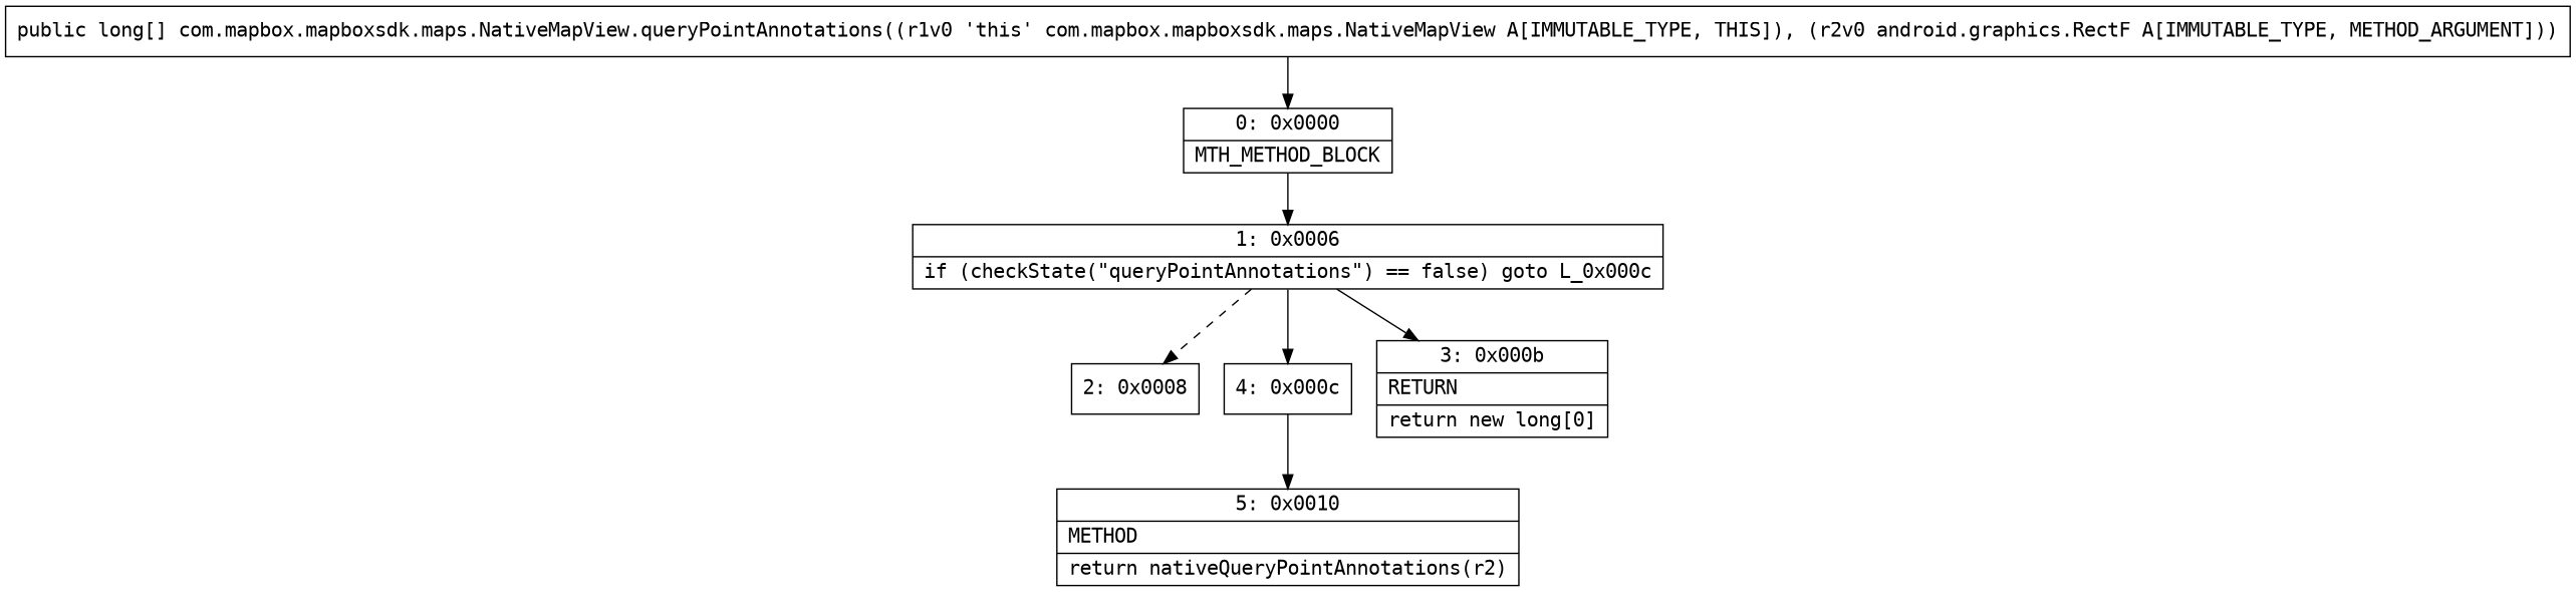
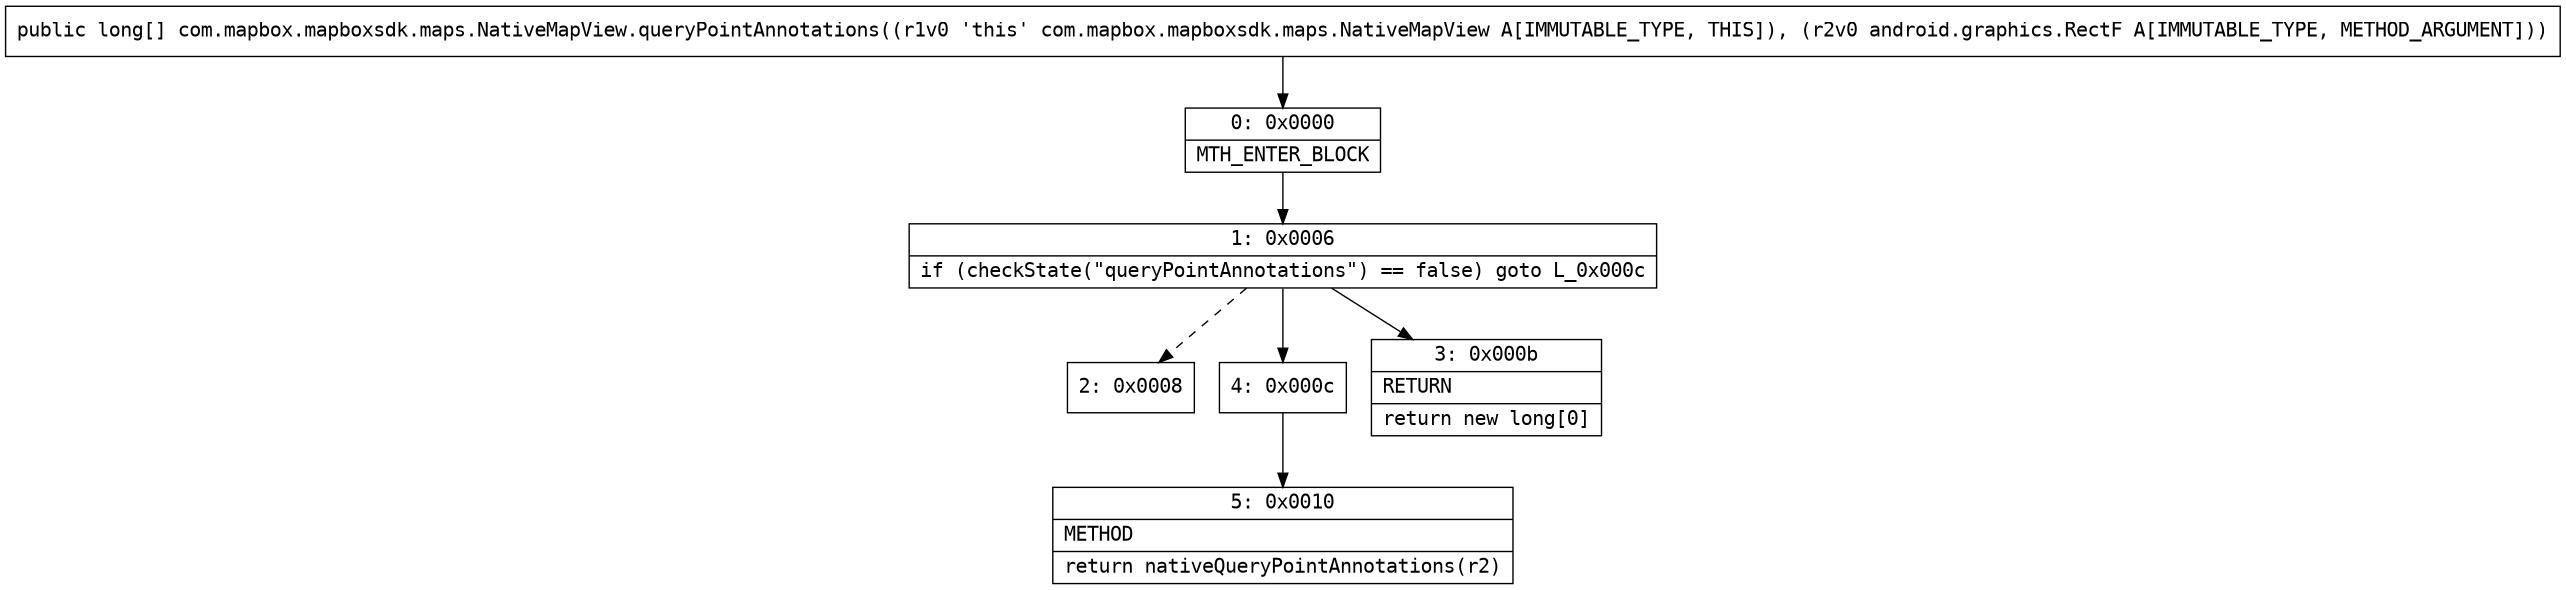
  digraph {
    fontname="DejaVu Sans Mono"
    node [fontname="DejaVu Sans Mono" shape=record]
    edge [fontname="DejaVu Sans Mono"]
-   n1 [label="{0\:\ 0x0000|MTH_METHOD_BLOCK\l}"]
+   n1 [label="{0\:\ 0x0000|MTH_ENTER_BLOCK\l}"]
    n2 [label="{1\:\ 0x0006|if (checkState(\"queryPointAnnotations\") == false) goto L_0x000c\l}"]
    n3 [label="{2\:\ 0x0008}"]
    n4 [label="{4\:\ 0x000c}"]
    n5 [label="{3\:\ 0x000b|RETURN\l|return new long[0]\l}"]
    n6 [label="{5\:\ 0x0010|METHOD\l|return nativeQueryPointAnnotations(r2)\l}"]
    n7 [label="{public long[] com.mapbox.mapboxsdk.maps.NativeMapView.queryPointAnnotations((r1v0 'this' com.mapbox.mapboxsdk.maps.NativeMapView A[IMMUTABLE_TYPE, THIS]), (r2v0 android.graphics.RectF A[IMMUTABLE_TYPE, METHOD_ARGUMENT])) }"]
    n1 -> n2
    n2 -> n3 [style=dashed]
    n2 -> n4
    n2 -> n5
    n4 -> n6
    n7 -> n1
  }
